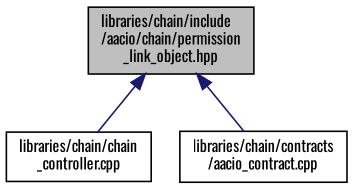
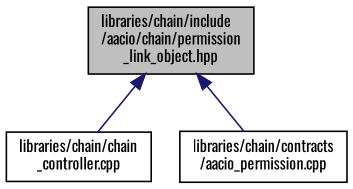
  digraph {
    fontname=Oswald
    node [color=black fillcolor=white fontname=Oswald fontsize=10 shape=record style=filled]
    edge [color=midnightblue dir=back fontname=Oswald fontsize=10 labelfontname=Helvetica labelfontsize=10 style=solid]
    n1 [fillcolor=grey75 fontcolor=black height=0.2 label="libraries/chain/include\l/aacio/chain/permission\l_link_object.hpp" width=0.4]
    n2 [height=0.2 label="libraries/chain/chain\l_controller.cpp" width=0.4]
-   n3 [height=0.2 label="libraries/chain/contracts\l/aacio_contract.cpp" width=0.4]
+   n3 [height=0.2 label="libraries/chain/contracts\l/aacio_permission.cpp" width=0.4]
    n1 -> n2
    n1 -> n3
  }
